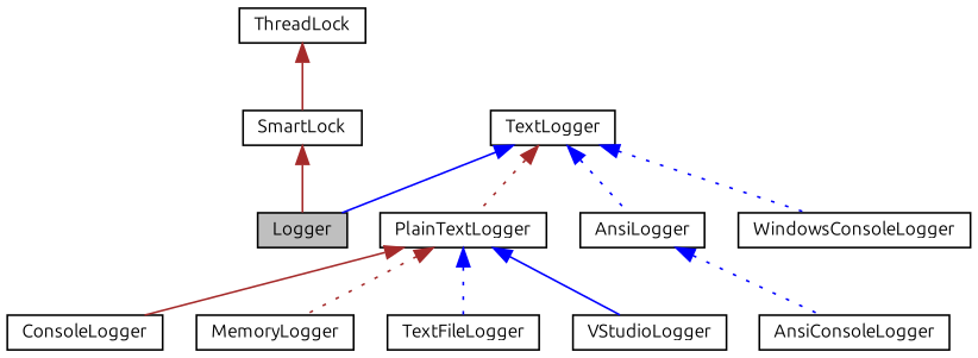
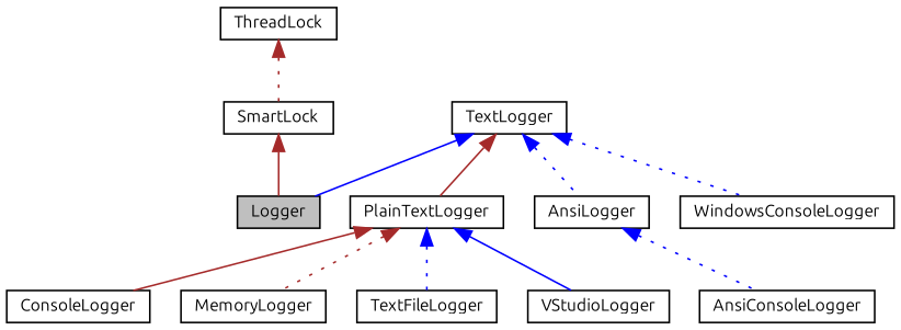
  digraph {
    fontname=Ubuntu
    node [color=black fillcolor=white fontname=Ubuntu fontsize=10 shape=record style=filled]
    edge [color=blue dir=back fontname=Ubuntu fontsize=10 labelfontname=Helvetica labelfontsize=10 style=dotted]
    n1 [fillcolor=grey75 fontcolor=black height=0.2 label=Logger width=0.4]
    n2 [height=0.2 label=TextLogger width=0.4]
    n3 [height=0.2 label=PlainTextLogger width=0.4]
    n4 [height=0.2 label=AnsiLogger width=0.4]
    n5 [height=0.2 label=WindowsConsoleLogger width=0.4]
    n6 [height=0.2 label=ConsoleLogger width=0.4]
    n7 [height=0.2 label=MemoryLogger width=0.4]
    n8 [height=0.2 label=TextFileLogger width=0.4]
    n9 [height=0.2 label=VStudioLogger width=0.4]
    n10 [height=0.2 label=AnsiConsoleLogger width=0.4]
    n11 [height=0.2 label=SmartLock width=0.4]
    n12 [height=0.2 label=ThreadLock width=0.4]
    n2 -> n1 [style=solid]
-   n2 -> n3 [color=brown]
+   n2 -> n3 [color=brown style=solid]
    n2 -> n4
    n2 -> n5
    n3 -> n6 [color=brown style=solid]
    n3 -> n7 [color=brown]
    n3 -> n8
    n3 -> n9 [style=solid]
    n4 -> n10
    n11 -> n1 [color=brown style=solid]
-   n12 -> n11 [color=brown style=solid]
+   n12 -> n11 [color=brown]
  }
